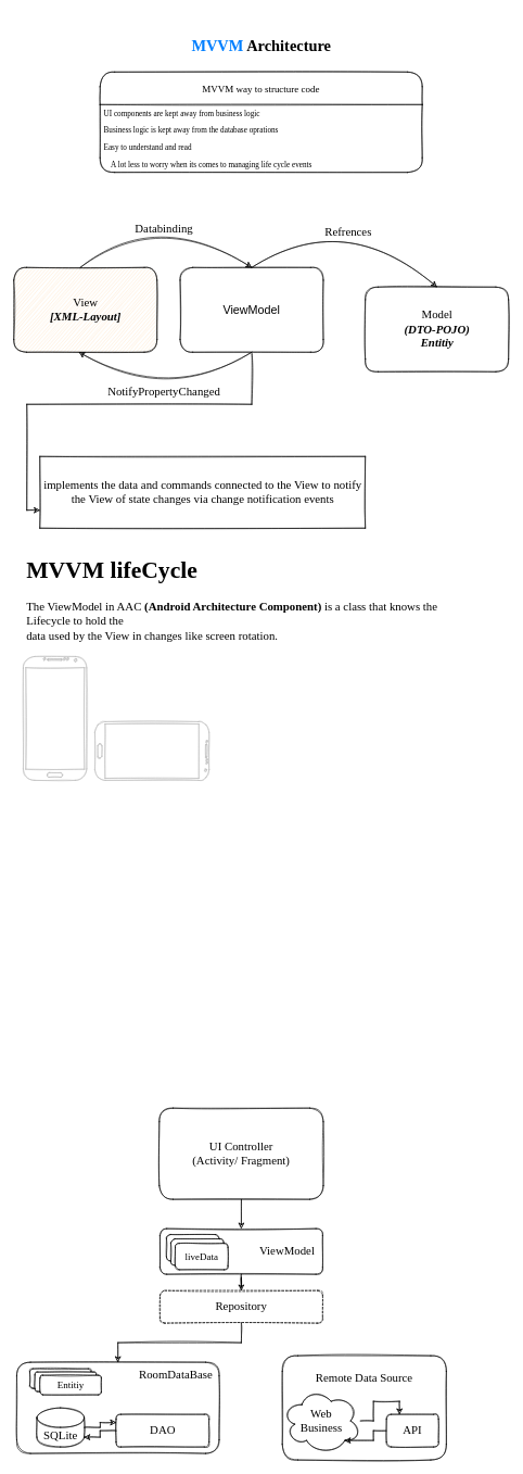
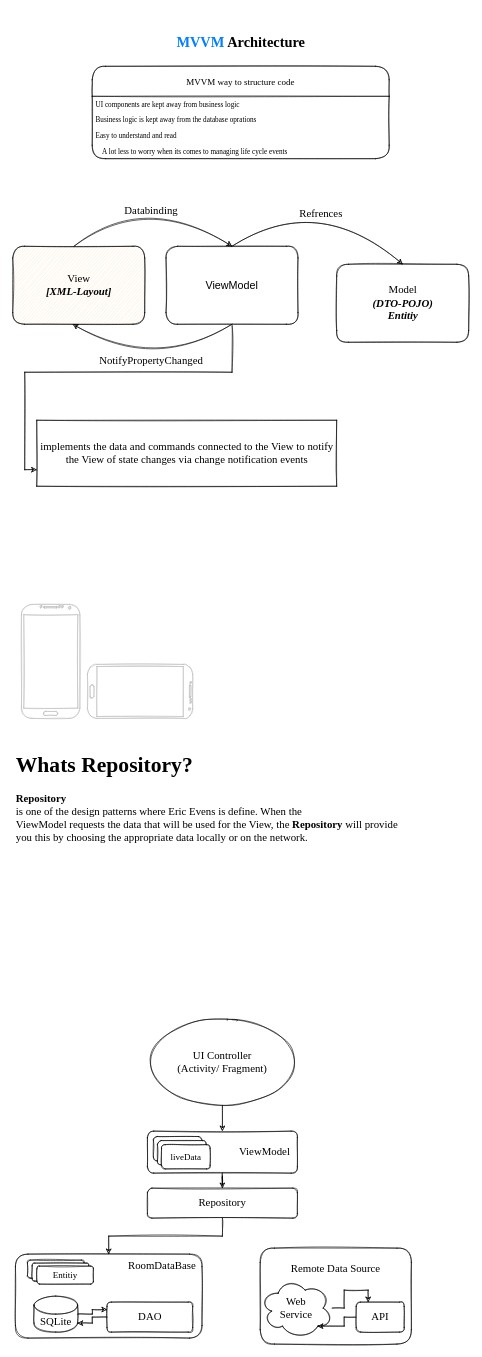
  <mxCell id="0" />
  <mxCell id="1" parent="0" />
  <mxCell id="2" value="&lt;h1&gt;&lt;font face=&quot;Lucida Console&quot;&gt;&lt;font color=&quot;#007FFF&quot;&gt;MVVM &lt;/font&gt;Architecture&lt;/font&gt;&lt;/h1&gt;" style="text;html=1;strokeColor=none;fillColor=none;align=center;verticalAlign=middle;whiteSpace=wrap;rounded=0;" parent="1" vertex="1"><mxGeometry x="250.5" y="20" width="300" height="100" as="geometry" /></mxCell>
  <mxCell id="3" value="MVVM way to structure code" style="swimlane;fontStyle=0;childLayout=stackLayout;horizontal=1;startSize=50;horizontalStack=0;resizeParent=1;resizeParentMax=0;resizeLast=0;collapsible=1;marginBottom=0;fontSize=15;&#10;borderRadius:10;rounded=1;shadow=0;glass=0;sketch=1;fontFamily=Lucida Console;spacingBottom=0;" parent="1" vertex="1"><mxGeometry x="153" y="110" width="495" height="154" as="geometry" /></mxCell>
  <mxCell id="4" value="UI components are kept away from business logic" style="text;strokeColor=none;fillColor=none;align=left;verticalAlign=top;spacingLeft=4;spacingRight=4;overflow=hidden;rotatable=0;points=[[0,0.5],[1,0.5]];portConstraint=eastwest;fontFamily=Lucida Console;" parent="3" vertex="1"><mxGeometry y="50" width="495" height="26" as="geometry" /></mxCell>
  <mxCell id="5" value="Business logic is kept away from the database oprations" style="text;strokeColor=none;fillColor=none;align=left;verticalAlign=top;spacingLeft=4;spacingRight=4;overflow=hidden;rotatable=0;points=[[0,0.5],[1,0.5]];portConstraint=eastwest;fontFamily=Lucida Console;" parent="3" vertex="1"><mxGeometry y="76" width="495" height="26" as="geometry" /></mxCell>
  <mxCell id="6" value="Easy to understand and read" style="text;strokeColor=none;fillColor=none;align=left;verticalAlign=top;spacingLeft=4;spacingRight=4;overflow=hidden;rotatable=0;points=[[0,0.5],[1,0.5]];portConstraint=eastwest;fontFamily=Lucida Console;" parent="3" vertex="1"><mxGeometry y="102" width="495" height="26" as="geometry" /></mxCell>
  <mxCell id="7" value="A lot less to worry when its comes to managing life cycle events" style="text;strokeColor=none;fillColor=none;align=left;verticalAlign=top;spacingLeft=15;spacingRight=4;overflow=hidden;rotatable=0;points=[[0,0.5],[1,0.5]];portConstraint=eastwest;spacingBottom=0;fontFamily=Lucida Console;" parent="3" vertex="1"><mxGeometry y="128" width="495" height="26" as="geometry" /></mxCell>
  <mxCell id="8" value="&lt;div&gt;View&lt;/div&gt;&lt;div&gt;&lt;i&gt;&lt;b&gt;[XML-Layout]&lt;/b&gt;&lt;/i&gt;&lt;br&gt;&lt;/div&gt;" style="rounded=1;whiteSpace=wrap;html=1;sketch=1;fontFamily=Lucida Console;fontSize=18;fillColor=#ffe6cc;" vertex="1" parent="1"><mxGeometry x="20.5" y="410" width="220" height="130" as="geometry" /></mxCell>
  <mxCell id="9" value="&lt;div&gt;Model&lt;/div&gt;&lt;div&gt;&lt;i&gt;&lt;b&gt;(DTO-POJO)&lt;/b&gt;&lt;/i&gt;&lt;/div&gt;&lt;div&gt;&lt;i&gt;&lt;b&gt;Entitiy&lt;/b&gt;&lt;/i&gt;&lt;br&gt;&lt;/div&gt;" style="rounded=1;whiteSpace=wrap;html=1;sketch=1;fontFamily=Lucida Console;fontSize=18;" vertex="1" parent="1"><mxGeometry x="560.5" y="440" width="220" height="130" as="geometry" /></mxCell>
  <mxCell id="10" style="edgeStyle=orthogonalEdgeStyle;rounded=0;sketch=1;orthogonalLoop=1;jettySize=auto;html=1;fontFamily=Lucida Console;fontSize=18;entryX=0;entryY=0.75;entryDx=0;entryDy=0;" edge="1" parent="1" source="11" target="19"><mxGeometry relative="1" as="geometry"><mxPoint x="495" y="610" as="targetPoint" /></mxGeometry></mxCell>
  <mxCell id="11" value="&lt;div&gt;ViewModel&lt;/div&gt;" style="rounded=1;whiteSpace=wrap;html=1;sketch=1;fontSize=18;" vertex="1" parent="1"><mxGeometry x="276" y="410" width="220" height="130" as="geometry" /></mxCell>
  <mxCell id="12" value="Databinding" style="curved=1;endArrow=classic;html=1;fontFamily=Lucida Console;fontSize=18;exitX=0.464;exitY=0;exitDx=0;exitDy=0;exitPerimeter=0;entryX=0.5;entryY=0;entryDx=0;entryDy=0;sketch=1;" edge="1" parent="1" source="8" target="11"><mxGeometry x="0.081" y="-20" width="50" height="50" relative="1" as="geometry"><mxPoint x="130.5" y="390" as="sourcePoint" /><mxPoint x="180.5" y="340" as="targetPoint" /><Array as="points"><mxPoint x="240.5" y="320" /></Array><mxPoint as="offset" /></mxGeometry></mxCell>
  <mxCell id="13" value="" style="curved=1;endArrow=classic;html=1;fontFamily=Lucida Console;fontSize=18;exitX=0.5;exitY=1;exitDx=0;exitDy=0;entryX=0.455;entryY=1;entryDx=0;entryDy=0;sketch=1;entryPerimeter=0;" edge="1" parent="1" source="11" target="8"><mxGeometry width="50" height="50" relative="1" as="geometry"><mxPoint x="110.5" y="620" as="sourcePoint" /><mxPoint x="373.92" y="620" as="targetPoint" /><Array as="points"><mxPoint x="260.5" y="620" /></Array></mxGeometry></mxCell>
  <mxCell id="14" value="NotifyPropertyChanged" style="edgeLabel;html=1;align=center;verticalAlign=middle;resizable=0;points=[];fontSize=18;fontFamily=Lucida Console;" vertex="1" connectable="0" parent="13"><mxGeometry x="0.132" y="-26" relative="1" as="geometry"><mxPoint y="16" as="offset" /></mxGeometry></mxCell>
  <mxCell id="15" value="Refrences" style="curved=1;endArrow=classic;html=1;fontFamily=Lucida Console;fontSize=18;exitX=0.5;exitY=0;exitDx=0;exitDy=0;entryX=0.5;entryY=0;entryDx=0;entryDy=0;sketch=1;" edge="1" parent="1" source="11" target="9"><mxGeometry x="0.108" y="-25" width="50" height="50" relative="1" as="geometry"><mxPoint x="450.5" y="390" as="sourcePoint" /><mxPoint x="713.92" y="390" as="targetPoint" /><Array as="points"><mxPoint x="530.5" y="320" /></Array><mxPoint as="offset" /></mxGeometry></mxCell>
- <mxCell id="16" value="&lt;h1&gt;MVVM lifeCycle&lt;br&gt;&lt;/h1&gt;&lt;p&gt;The ViewModel in AAC &lt;strong class=&quot;ir kc&quot;&gt;(Android Architecture Component)&lt;/strong&gt; is a class that knows the Lifecycle to hold the &lt;br&gt;data used by the View in changes like screen rotation.&lt;br&gt;&lt;/p&gt;" style="text;html=1;strokeColor=none;fillColor=none;spacing=5;spacingTop=-20;whiteSpace=wrap;overflow=hidden;rounded=0;sketch=1;fontFamily=Lucida Console;fontSize=18;" vertex="1" parent="1"><mxGeometry x="35" y="840" width="650" height="160" as="geometry" /></mxCell>
  <mxCell id="17" value="" style="verticalLabelPosition=bottom;verticalAlign=top;html=1;shadow=0;dashed=0;strokeWidth=1;shape=mxgraph.android.phone2;strokeColor=#c0c0c0;sketch=1;fontFamily=Lucida Console;fontSize=18;" vertex="1" parent="1"><mxGeometry x="35" y="1007" width="97.44" height="190" as="geometry" /></mxCell>
  <mxCell id="18" value="" style="verticalLabelPosition=bottom;verticalAlign=top;html=1;shadow=0;dashed=0;strokeWidth=1;shape=mxgraph.android.phone2;strokeColor=#c0c0c0;direction=south;sketch=1;fontFamily=Lucida Console;fontSize=18;" vertex="1" parent="1"><mxGeometry x="145" y="1107" width="175.5" height="90" as="geometry" /></mxCell>
  <mxCell id="19" value="implements the data and commands connected to the View to notify the View of state changes via change notification events" style="text;html=1;fillColor=none;align=center;verticalAlign=middle;whiteSpace=wrap;rounded=0;sketch=1;fontFamily=Lucida Console;fontSize=18;strokeColor=#000000;" vertex="1" parent="1"><mxGeometry x="60.5" y="700" width="500" height="110" as="geometry" /></mxCell>
+ <mxCell id="20" value="&lt;h1&gt;Whats Repository?&lt;/h1&gt;&lt;p&gt;&lt;span class=&quot;ILfuVd NA6bn&quot;&gt;&lt;span class=&quot;hgKElc&quot;&gt;&lt;span dir=&quot;ltr&quot;&gt;&lt;b&gt;Repository&lt;/b&gt;&lt;br&gt; is one of the design patterns where Eric Evens is define. When the &lt;br&gt;ViewModel requests the data that will be used for the View, the &lt;b&gt;Repository&lt;/b&gt; will provide you this by choosing the appropriate data locally or on the network.&lt;/span&gt;&lt;/span&gt;&lt;/span&gt;&lt;/p&gt;" style="text;html=1;strokeColor=none;fillColor=none;spacing=5;spacingTop=-20;whiteSpace=wrap;overflow=hidden;rounded=0;sketch=1;fontFamily=Lucida Console;fontSize=18;" vertex="1" parent="1"><mxGeometry x="20.5" y="1240" width="650" height="220" as="geometry" /></mxCell>
  <mxCell id="21" style="edgeStyle=orthogonalEdgeStyle;rounded=0;sketch=1;orthogonalLoop=1;jettySize=auto;html=1;fontFamily=Lucida Console;fontSize=18;" edge="1" parent="1" source="22" target="24"><mxGeometry relative="1" as="geometry" /></mxCell>
- <mxCell id="22" value="&lt;div&gt;UI Controller&lt;/div&gt;&lt;div&gt;(Activity/ Fragment)&lt;br&gt;&lt;/div&gt;" style="rounded=1;whiteSpace=wrap;html=1;sketch=1;fontFamily=Lucida Console;fontSize=18;strokeColor=#000000;" vertex="1" parent="1"><mxGeometry x="244" y="1700" width="252" height="140" as="geometry" /></mxCell>
+ <mxCell id="22" value="&lt;div&gt;UI Controller&lt;/div&gt;&lt;div&gt;(Activity/ Fragment)&lt;br&gt;&lt;/div&gt;" style="ellipse;whiteSpace=wrap;html=1;sketch=1;fontFamily=Lucida Console;fontSize=18;strokeColor=#000000;" vertex="1" parent="1"><mxGeometry x="244" y="1700" width="252" height="140" as="geometry" /></mxCell>
  <mxCell id="23" value="" style="group" vertex="1" connectable="0" parent="1"><mxGeometry x="245" y="1885" width="250" height="70" as="geometry" /></mxCell>
  <mxCell id="24" value="&lt;div align=&quot;right&quot;&gt;ViewModel&lt;/div&gt;" style="rounded=1;whiteSpace=wrap;html=1;sketch=1;fontFamily=Lucida Console;fontSize=18;strokeColor=#000000;align=right;spacingRight=10;" vertex="1" parent="23"><mxGeometry width="250" height="70" as="geometry" /></mxCell>
  <mxCell id="25" value="" style="group" vertex="1" connectable="0" parent="23"><mxGeometry x="10" y="9" width="94.5" height="54" as="geometry" /></mxCell>
  <mxCell id="26" value="" style="rounded=1;whiteSpace=wrap;html=1;sketch=1;fontFamily=Lucida Console;fontSize=18;strokeColor=#000000;" vertex="1" parent="25"><mxGeometry width="81" height="40.5" as="geometry" /></mxCell>
  <mxCell id="27" value="" style="rounded=1;whiteSpace=wrap;html=1;sketch=1;fontFamily=Lucida Console;fontSize=18;strokeColor=#000000;" vertex="1" parent="25"><mxGeometry x="6.75" y="6.75" width="81" height="40.5" as="geometry" /></mxCell>
  <mxCell id="28" value="&lt;font style=&quot;font-size: 15px&quot;&gt;liveData&lt;/font&gt;" style="rounded=1;whiteSpace=wrap;html=1;sketch=1;fontFamily=Lucida Console;fontSize=18;strokeColor=#000000;" vertex="1" parent="25"><mxGeometry x="13.5" y="13.5" width="81" height="40.5" as="geometry" /></mxCell>
- <mxCell id="29" value="Repository" style="rounded=1;whiteSpace=wrap;html=1;sketch=1;fontFamily=Lucida Console;fontSize=18;strokeColor=#000000;dashed=1;" vertex="1" parent="1"><mxGeometry x="245" y="1980" width="250" height="50" as="geometry" /></mxCell>
+ <mxCell id="29" value="Repository" style="rounded=1;whiteSpace=wrap;html=1;sketch=1;fontFamily=Lucida Console;fontSize=18;strokeColor=#000000;" vertex="1" parent="1"><mxGeometry x="245" y="1980" width="250" height="50" as="geometry" /></mxCell>
  <mxCell id="30" style="edgeStyle=orthogonalEdgeStyle;rounded=0;sketch=1;orthogonalLoop=1;jettySize=auto;html=1;exitX=0.5;exitY=1;exitDx=0;exitDy=0;fontFamily=Lucida Console;fontSize=18;" edge="1" parent="1" source="24" target="29"><mxGeometry relative="1" as="geometry" /></mxCell>
  <mxCell id="31" value="" style="group" vertex="1" connectable="0" parent="1"><mxGeometry x="25" y="2090" width="311" height="140" as="geometry" /></mxCell>
  <mxCell id="32" value="RoomDataBase" style="rounded=1;whiteSpace=wrap;html=1;sketch=1;fontFamily=Lucida Console;fontSize=18;strokeColor=#000000;align=right;spacing=0;spacingBottom=100;spacingRight=10;" vertex="1" parent="31"><mxGeometry width="311" height="140" as="geometry" /></mxCell>
  <mxCell id="33" value="" style="group" vertex="1" connectable="0" parent="31"><mxGeometry x="20" y="10" width="110" height="40" as="geometry" /></mxCell>
  <mxCell id="34" value="" style="rounded=1;whiteSpace=wrap;html=1;sketch=1;fontFamily=Lucida Console;fontSize=18;strokeColor=#000000;" vertex="1" parent="33"><mxGeometry width="94.286" height="30" as="geometry" /></mxCell>
  <mxCell id="35" value="" style="rounded=1;whiteSpace=wrap;html=1;sketch=1;fontFamily=Lucida Console;fontSize=18;strokeColor=#000000;" vertex="1" parent="33"><mxGeometry x="7.857" y="5" width="94.286" height="30" as="geometry" /></mxCell>
  <mxCell id="36" value="&lt;font style=&quot;font-size: 15px&quot;&gt;Entitiy&lt;/font&gt;" style="rounded=1;whiteSpace=wrap;html=1;sketch=1;fontFamily=Lucida Console;fontSize=18;strokeColor=#000000;" vertex="1" parent="33"><mxGeometry x="15.714" y="10" width="94.286" height="30" as="geometry" /></mxCell>
  <mxCell id="37" value="DAO" style="rounded=1;whiteSpace=wrap;html=1;sketch=1;fontFamily=Lucida Console;fontSize=18;strokeColor=#000000;" vertex="1" parent="31"><mxGeometry x="152.64" y="80" width="142.86" height="50" as="geometry" /></mxCell>
  <mxCell id="38" style="edgeStyle=orthogonalEdgeStyle;rounded=0;sketch=1;orthogonalLoop=1;jettySize=auto;html=1;entryX=0;entryY=0.25;entryDx=0;entryDy=0;fontFamily=Lucida Console;fontSize=18;" edge="1" parent="31" source="39" target="37"><mxGeometry relative="1" as="geometry" /></mxCell>
  <mxCell id="39" value="SQLite" style="shape=cylinder3;whiteSpace=wrap;html=1;boundedLbl=1;backgroundOutline=1;size=15;sketch=1;fontFamily=Lucida Console;fontSize=18;strokeColor=#000000;align=center;" vertex="1" parent="31"><mxGeometry x="30.88" y="70" width="72.75" height="60" as="geometry" /></mxCell>
  <mxCell id="40" style="edgeStyle=orthogonalEdgeStyle;rounded=0;sketch=1;orthogonalLoop=1;jettySize=auto;html=1;fontFamily=Lucida Console;fontSize=18;entryX=1;entryY=1;entryDx=0;entryDy=-15;entryPerimeter=0;" edge="1" parent="31" source="37" target="39"><mxGeometry relative="1" as="geometry" /></mxCell>
  <mxCell id="41" style="edgeStyle=orthogonalEdgeStyle;rounded=0;sketch=1;orthogonalLoop=1;jettySize=auto;html=1;exitX=0.5;exitY=1;exitDx=0;exitDy=0;fontFamily=Lucida Console;fontSize=18;" edge="1" parent="1" source="29" target="32"><mxGeometry relative="1" as="geometry" /></mxCell>
  <mxCell id="42" value="" style="group" vertex="1" connectable="0" parent="1"><mxGeometry x="433" y="2080" width="252" height="160" as="geometry" /></mxCell>
  <mxCell id="43" value="Remote Data Source" style="rounded=1;whiteSpace=wrap;html=1;sketch=1;fontFamily=Lucida Console;fontSize=18;strokeColor=#000000;spacing=0;spacingBottom=90;" vertex="1" parent="42"><mxGeometry width="252" height="160" as="geometry" /></mxCell>
- <mxCell id="44" value="&lt;div&gt;Web&lt;/div&gt;&lt;div&gt;Business&lt;br&gt;&lt;/div&gt;" style="ellipse;shape=cloud;whiteSpace=wrap;html=1;sketch=1;fontFamily=Lucida Console;fontSize=18;strokeColor=#000000;align=center;" vertex="1" parent="42"><mxGeometry y="50" width="120" height="100" as="geometry" /></mxCell>
+ <mxCell id="44" value="&lt;div&gt;Web&lt;/div&gt;&lt;div&gt;Service&lt;br&gt;&lt;/div&gt;" style="ellipse;shape=cloud;whiteSpace=wrap;html=1;sketch=1;fontFamily=Lucida Console;fontSize=18;strokeColor=#000000;align=center;" vertex="1" parent="42"><mxGeometry y="50" width="120" height="100" as="geometry" /></mxCell>
  <mxCell id="45" style="edgeStyle=orthogonalEdgeStyle;rounded=0;sketch=1;orthogonalLoop=1;jettySize=auto;html=1;entryX=0.8;entryY=0.8;entryDx=0;entryDy=0;entryPerimeter=0;fontFamily=Lucida Console;fontSize=18;" edge="1" parent="42" source="46" target="44"><mxGeometry relative="1" as="geometry" /></mxCell>
  <mxCell id="46" value="API" style="rounded=1;whiteSpace=wrap;html=1;sketch=1;fontFamily=Lucida Console;fontSize=18;strokeColor=#000000;" vertex="1" parent="42"><mxGeometry x="160" y="90" width="80" height="50" as="geometry" /></mxCell>
  <mxCell id="47" style="edgeStyle=orthogonalEdgeStyle;rounded=0;sketch=1;orthogonalLoop=1;jettySize=auto;html=1;entryX=0.25;entryY=0;entryDx=0;entryDy=0;fontFamily=Lucida Console;fontSize=18;" edge="1" parent="42" source="44" target="46"><mxGeometry relative="1" as="geometry" /></mxCell>
